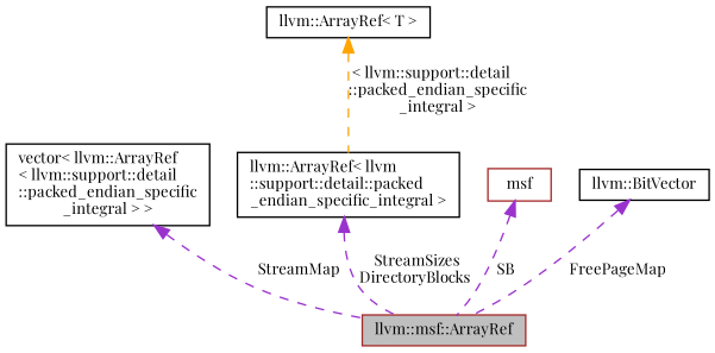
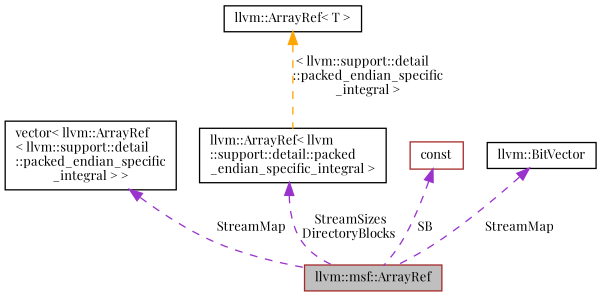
  digraph {
    fontname="Playfair Display"
    rankdir=TB
    node [color=black fontname="Playfair Display" fontsize=10 shape=record]
    edge [color=darkorchid3 dir=back fontname="Playfair Display" fontsize=10 labelfontname=Helvetica labelfontsize=10 style=dashed]
    n1 [color=brown fillcolor=grey75 fontcolor=black height=0.2 label="llvm::msf::ArrayRef" style=filled width=0.4]
    n2 [height=0.2 label="vector\< llvm::ArrayRef\l\< llvm::support::detail\l::packed_endian_specific\l_integral \> \>" width=0.4]
    n3 [height=0.2 label="llvm::ArrayRef\< llvm\l::support::detail::packed\l_endian_specific_integral \>" width=0.4]
    n4 [height=0.2 label="llvm::ArrayRef\< T \>" width=0.4]
-   n5 [color=brown height=0.2 label=msf width=0.4]
+   n5 [color=brown height=0.2 label=const width=0.4]
    n6 [height=0.2 label="llvm::BitVector" width=0.4]
    n2 -> n1 [label=" StreamMap"]
    n3 -> n1 [label=" StreamSizes\nDirectoryBlocks"]
    n4 -> n3 [color=orange label=" \< llvm::support::detail\l::packed_endian_specific\l_integral \>"]
    n5 -> n1 [label=" SB"]
-   n6 -> n1 [label=" FreePageMap"]
+   n6 -> n1 [label=" StreamMap"]
  }
